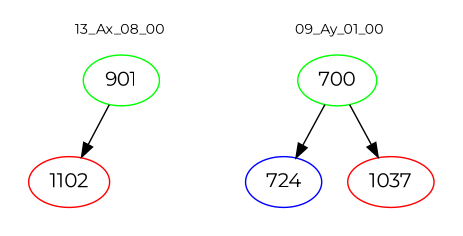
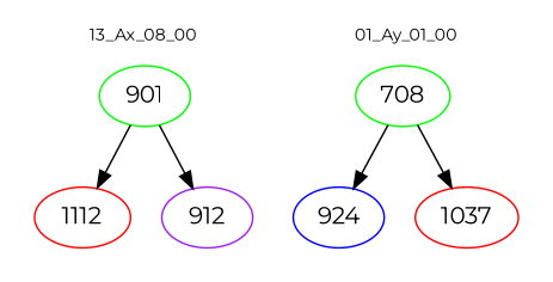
  digraph {
    fontname=Montserrat
    node [color=green fontname=Montserrat]
    edge [color=black fontname=Montserrat]
    n1 [label=901]
-   n2 [color=red label=1102]
-   n4 [label=700]
-   n5 [color=blue label=724]
+   n2 [color=red label=1112]
+   n3 [color=purple label=912]
+   n4 [label=708]
+   n5 [color=blue label=924]
    n6 [color=red label=1037]
    subgraph cluster_1 {
      color=white
      fontsize=10
      label="13_Ax_08_00"
      n1
      n2
+     n3
    }
    subgraph cluster_2 {
      color=white
      fontsize=10
-     label="09_Ay_01_00"
+     label="01_Ay_01_00"
      n4
      n5
      n6
    }
    n1 -> n2
+   n1 -> n3
    n4 -> n5
    n4 -> n6
  }
